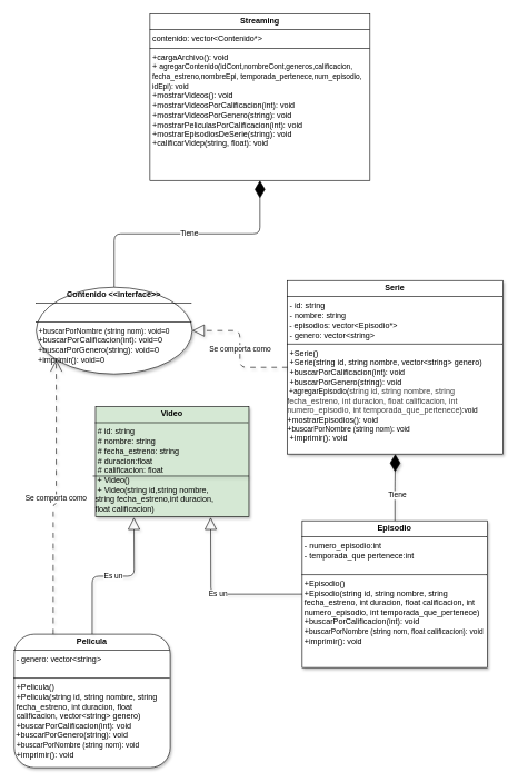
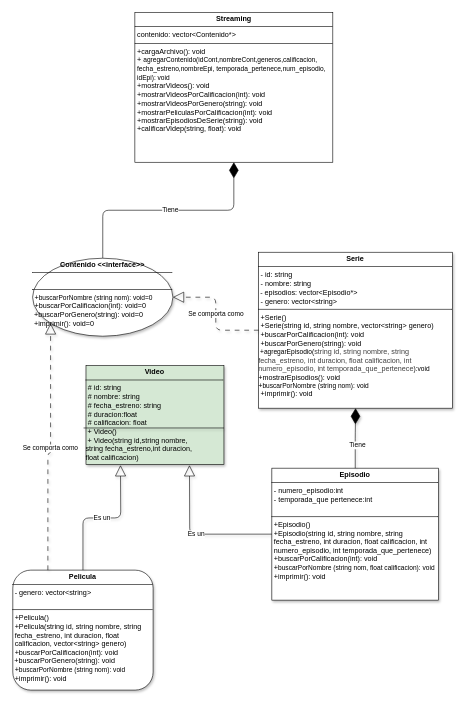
  <mxCell id="0" />
  <mxCell id="1" parent="0" />
  <mxCell id="2" value="&lt;p style=&quot;margin:0px;margin-top:4px;text-align:center;&quot;&gt;&lt;b&gt;Streaming&lt;/b&gt;&lt;/p&gt;&lt;hr size=&quot;1&quot; style=&quot;border-style:solid;&quot;&gt;&lt;p style=&quot;margin:0px;margin-left:4px;&quot;&gt;contenido: vector&amp;lt;Contenido*&amp;gt;&lt;/p&gt;&lt;hr size=&quot;1&quot; style=&quot;border-style:solid;&quot;&gt;&lt;p style=&quot;margin:0px;margin-left:4px;&quot;&gt;+cargaArchivo(): void&lt;/p&gt;&lt;p style=&quot;margin:0px;margin-left:4px;&quot;&gt;&lt;span style=&quot;background-color: rgb(251, 251, 251);&quot;&gt;+&amp;nbsp;&lt;/span&gt;&lt;span style=&quot;background-color: rgb(255, 255, 255); color: rgb(0, 0, 0); font-size: 11px; text-wrap-mode: nowrap;&quot;&gt;agregarContenido(idCont,nombreCont,generos,calificacion,&lt;/span&gt;&lt;/p&gt;&lt;p style=&quot;margin:0px;margin-left:4px;&quot;&gt;&lt;span style=&quot;background-color: rgb(255, 255, 255); color: rgb(0, 0, 0); font-size: 11px; text-wrap-mode: nowrap;&quot;&gt;fecha_estreno,nombreEpi,&amp;nbsp;&lt;/span&gt;&lt;span style=&quot;font-size: 11px; text-wrap-mode: nowrap; background-color: transparent;&quot;&gt;temporada_pertenece,num_episodio,&amp;nbsp;&lt;/span&gt;&lt;/p&gt;&lt;p style=&quot;margin:0px;margin-left:4px;&quot;&gt;&lt;span style=&quot;font-size: 11px; text-wrap-mode: nowrap; background-color: transparent;&quot;&gt;idEpi): void&lt;/span&gt;&lt;/p&gt;&lt;p style=&quot;margin:0px;margin-left:4px;&quot;&gt;+mostrarVideos(): void&lt;/p&gt;&lt;p style=&quot;margin:0px;margin-left:4px;&quot;&gt;+mostrarVideosPorCalificacion(int): void&amp;nbsp;&lt;/p&gt;&lt;p style=&quot;margin:0px;margin-left:4px;&quot;&gt;+mostrarVideosPorGenero(string): void&amp;nbsp;&lt;/p&gt;&lt;p style=&quot;margin:0px;margin-left:4px;&quot;&gt;+mostrarPeliculasPorCalificacion(int): void&lt;/p&gt;&lt;p style=&quot;margin:0px;margin-left:4px;&quot;&gt;+mostrarEpisodiosDeSerie(string): void&lt;/p&gt;&lt;p style=&quot;margin:0px;margin-left:4px;&quot;&gt;+calificarVidep(string, float): void&lt;/p&gt;" style="verticalAlign=top;align=left;overflow=fill;html=1;whiteSpace=wrap;" parent="1" vertex="1"><mxGeometry x="223.91" y="20" width="330" height="250" as="geometry" /></mxCell>
  <mxCell id="3" value="&lt;p style=&quot;margin:0px;margin-top:4px;text-align:center;&quot;&gt;&lt;b&gt;Serie&lt;/b&gt;&lt;/p&gt;&lt;hr size=&quot;1&quot; style=&quot;border-style:solid;&quot;&gt;&lt;p style=&quot;margin: 0px 0px 0px 4px;&quot;&gt;- id: string&lt;/p&gt;&lt;p style=&quot;margin: 0px 0px 0px 4px;&quot;&gt;- nombre: string&lt;/p&gt;&amp;nbsp;- episodios: vector&amp;lt;Episodio*&amp;gt;&lt;div&gt;&lt;p style=&quot;margin: 0px 0px 0px 4px;&quot;&gt;- genero: vector&amp;lt;string&amp;gt;&lt;/p&gt;&lt;p style=&quot;margin: 0px 0px 0px 4px;&quot;&gt;&lt;span style=&quot;color: rgb(63, 63, 63);&quot;&gt;&lt;/span&gt;&lt;/p&gt;&lt;hr size=&quot;1&quot; style=&quot;border-style:solid;&quot;&gt;&lt;p style=&quot;margin:0px;margin-left:4px;&quot;&gt;+Serie()&lt;/p&gt;&lt;p style=&quot;margin:0px;margin-left:4px;&quot;&gt;+Serie(string id, string nombre, vector&amp;lt;string&amp;gt; genero)&lt;/p&gt;&lt;p style=&quot;margin:0px;margin-left:4px;&quot;&gt;+buscarPorCalificacion(int): void&lt;/p&gt;&lt;p style=&quot;margin:0px;margin-left:4px;&quot;&gt;+buscarPorGenero(string): void&lt;/p&gt;&lt;p style=&quot;margin: 0px; font-variant-numeric: normal; font-variant-east-asian: normal; font-variant-alternates: normal; font-size-adjust: none; font-kerning: auto; font-optical-sizing: auto; font-feature-settings: normal; font-variation-settings: normal; font-variant-position: normal; font-variant-emoji: normal; font-stretch: normal; line-height: normal; color: rgb(0, 0, 0); -webkit-text-stroke-color: rgb(0, 0, 0); background-color: rgba(255, 255, 255, 0);&quot; class=&quot;p1&quot;&gt;&lt;span style=&quot;font-variant-numeric: normal; font-variant-east-asian: normal; font-variant-alternates: normal; font-variant-position: normal; font-variant-emoji: normal; font-size-adjust: none; font-optical-sizing: auto; font-feature-settings: normal; font-variation-settings: normal; font-stretch: normal; font-size: 11px; line-height: normal; font-kerning: none;&quot; class=&quot;s1&quot;&gt;&amp;nbsp;+agregarEpisodio(&lt;/span&gt;&lt;span style=&quot;color: rgb(63, 63, 63); background-color: transparent;&quot;&gt;string id, string nombre, string fecha_estreno, int duracion, float calificacion, int numero_episodio, int temporada_que_pertenece&lt;/span&gt;&lt;span style=&quot;font-size: 11px; background-color: light-dark(rgba(255, 255, 255, 0), rgb(18, 18, 18)); -webkit-text-stroke-color: light-dark(rgb(0, 0, 0), rgb(237, 237, 237));&quot;&gt;):void&lt;/span&gt;&lt;/p&gt;&lt;p style=&quot;margin: 0px 0px 0px 4px; text-indent: -4px; font-variant-numeric: normal; font-variant-east-asian: normal; font-variant-alternates: normal; font-size-adjust: none; font-kerning: auto; font-optical-sizing: auto; font-feature-settings: normal; font-variation-settings: normal; font-variant-position: normal; font-variant-emoji: normal; font-stretch: normal; line-height: normal; color: rgb(0, 0, 0); -webkit-text-stroke-color: rgb(0, 0, 0); background-color: rgba(255, 255, 255, 0);&quot; class=&quot;p2&quot;&gt;&lt;span style=&quot;font-kerning: none;&quot; class=&quot;s3&quot;&gt;+mostrarEpisodios(): void&lt;/span&gt;&lt;/p&gt;&lt;p style=&quot;margin: 0px 0px 0px 4px; text-indent: -4px; font-variant-numeric: normal; font-variant-east-asian: normal; font-variant-alternates: normal; font-size-adjust: none; font-kerning: auto; font-optical-sizing: auto; font-feature-settings: normal; font-variation-settings: normal; font-variant-position: normal; font-variant-emoji: normal; font-stretch: normal; font-size: 11px; line-height: normal; color: rgb(0, 0, 0); -webkit-text-stroke-color: rgb(0, 0, 0); background-color: rgba(255, 255, 255, 0);&quot; class=&quot;p3&quot;&gt;&lt;span style=&quot;font-variant-numeric: normal; font-variant-east-asian: normal; font-variant-alternates: normal; font-variant-position: normal; font-variant-emoji: normal; font-size-adjust: none; font-optical-sizing: auto; font-feature-settings: normal; font-variation-settings: normal; font-stretch: normal; font-size: 12px; line-height: normal; font-kerning: none; -webkit-text-stroke-color: rgb(48, 48, 48);&quot; class=&quot;s4&quot;&gt;+&lt;/span&gt;&lt;span style=&quot;font-kerning: none;&quot; class=&quot;s3&quot;&gt;buscarPorNombre (string nom): void&amp;nbsp;&lt;/span&gt;&lt;/p&gt;&lt;p style=&quot;margin:0px;margin-left:4px;&quot;&gt;&lt;span style=&quot;background-color: transparent;&quot;&gt;+imprimir(): void&lt;/span&gt;&lt;/p&gt;&lt;/div&gt;" style="verticalAlign=top;align=left;overflow=fill;html=1;whiteSpace=wrap;shadow=1;" parent="1" vertex="1"><mxGeometry x="430.32" y="420" width="323.09" height="260" as="geometry" /></mxCell>
  <mxCell id="4" value="&lt;p style=&quot;margin:0px;margin-top:4px;text-align:center;&quot;&gt;&lt;b&gt;Pelicula&lt;/b&gt;&lt;/p&gt;&lt;hr size=&quot;1&quot; style=&quot;border-style:solid;&quot;&gt;&lt;p style=&quot;margin: 0px 0px 0px 4px;&quot;&gt;- genero: vector&amp;lt;string&amp;gt;&lt;/p&gt;&lt;div&gt;&lt;br&gt;&lt;/div&gt;&lt;hr size=&quot;1&quot; style=&quot;border-style:solid;&quot;&gt;&lt;p style=&quot;margin:0px;margin-left:4px;&quot;&gt;&lt;span style=&quot;color: light-dark(rgb(0, 0, 0), rgb(255, 255, 255));&quot;&gt;&lt;/span&gt;&lt;/p&gt;&lt;p style=&quot;margin:0px;margin-left:4px;&quot;&gt;+Pelicula()&lt;/p&gt;&lt;p style=&quot;margin:0px;margin-left:4px;&quot;&gt;+Pelicula(string id, string nombre, string fecha_estreno, int duracion, float calificacion, vector&amp;lt;string&amp;gt; genero)&lt;/p&gt;&lt;p style=&quot;margin:0px;margin-left:4px;&quot;&gt;&lt;span style=&quot;color: light-dark(rgb(0, 0, 0), rgb(255, 255, 255));&quot;&gt;+buscarPorCalificacion(int): void&lt;/span&gt;&lt;/p&gt;&lt;div&gt;&amp;nbsp;+buscarPorGenero(string): void&lt;/div&gt;&lt;div&gt;&lt;p style=&quot;margin: 0px 0px 0px 4px;&quot;&gt;&lt;span style=&quot;-webkit-text-stroke-color: rgb(0, 0, 0); font-variant-numeric: normal; font-variant-east-asian: normal; font-variant-alternates: normal; font-variant-position: normal; font-variant-emoji: normal; font-size-adjust: none; font-optical-sizing: auto; font-feature-settings: normal; font-variation-settings: normal; font-stretch: normal; line-height: normal; font-kerning: none; background-color: rgb(250, 250, 250);&quot; class=&quot;s1&quot;&gt;+&lt;/span&gt;&lt;span style=&quot;font-size: 11px; -webkit-text-stroke-color: rgb(0, 0, 0); font-kerning: none;&quot; class=&quot;s2&quot;&gt;buscarPorNombre (string nom): void&lt;/span&gt;&lt;span style=&quot;background-color: transparent;&quot;&gt;&amp;nbsp;&lt;/span&gt;&lt;/p&gt;&lt;p style=&quot;margin: 0px 0px 0px 4px;&quot;&gt;&lt;span style=&quot;background-color: transparent;&quot;&gt;+imprimir(): void&lt;/span&gt;&lt;/p&gt;&lt;/div&gt;" style="verticalAlign=top;align=left;overflow=fill;html=1;whiteSpace=wrap;shadow=1;rounded=1;" parent="1" vertex="1"><mxGeometry x="20.41" y="950" width="233.91" height="200" as="geometry" /></mxCell>
  <mxCell id="5" value="&lt;p style=&quot;margin:0px;margin-top:4px;text-align:center;&quot;&gt;&lt;b&gt;Episodio&lt;/b&gt;&lt;/p&gt;&lt;hr size=&quot;1&quot; style=&quot;border-style:solid;&quot;&gt;&lt;p style=&quot;margin:0px;margin-left:4px;&quot;&gt;&lt;span style=&quot;background-color: transparent;&quot;&gt;- numero_episodio:int&lt;/span&gt;&lt;/p&gt;&lt;p style=&quot;margin:0px;margin-left:4px;&quot;&gt;- temporada_que pertenece:int&lt;/p&gt;&lt;p style=&quot;margin: 0px 0px 0px 4px;&quot;&gt;&lt;br&gt;&lt;/p&gt;&lt;hr size=&quot;1&quot; style=&quot;border-style:solid;&quot;&gt;&lt;p style=&quot;margin:0px;margin-left:4px;&quot;&gt;+Episodio()&lt;/p&gt;&lt;p style=&quot;margin:0px;margin-left:4px;&quot;&gt;+Episodio(string id, string nombre, string fecha_estreno, int duracion, float calificacion, int numero_episodio, int temporada_que_pertenece)&lt;/p&gt;&lt;p style=&quot;margin:0px;margin-left:4px;&quot;&gt;+buscarPorCalificacion(int): void&lt;/p&gt;&lt;p style=&quot;margin: 0px 0px 0px 4px;&quot;&gt;&lt;span style=&quot;-webkit-text-stroke-color: rgb(0, 0, 0); font-variant-numeric: normal; font-variant-east-asian: normal; font-variant-alternates: normal; font-variant-position: normal; font-variant-emoji: normal; font-size-adjust: none; font-optical-sizing: auto; font-feature-settings: normal; font-variation-settings: normal; font-stretch: normal; line-height: normal; font-kerning: none; background-color: rgb(250, 250, 250);&quot; class=&quot;s1&quot;&gt;+&lt;/span&gt;&lt;span style=&quot;font-size: 11px; -webkit-text-stroke-color: rgb(0, 0, 0); font-kerning: none;&quot; class=&quot;s2&quot;&gt;buscarPorNombre (string nom, float calificacion): void&lt;/span&gt;&lt;/p&gt;&lt;p style=&quot;margin: 0px 0px 0px 4px;&quot;&gt;&lt;span style=&quot;background-color: transparent;&quot;&gt;+imprimir(): void&lt;/span&gt;&lt;/p&gt;" style="verticalAlign=top;align=left;overflow=fill;html=1;whiteSpace=wrap;shadow=1;" parent="1" vertex="1"><mxGeometry x="452.28" y="780" width="278.09" height="220" as="geometry" /></mxCell>
  <mxCell id="6" value="" style="endArrow=diamondThin;endFill=1;endSize=24;html=1;edgeStyle=orthogonalEdgeStyle;" parent="1" source="14" target="2" edge="1"><mxGeometry width="160" relative="1" as="geometry"><mxPoint x="235.91" y="361" as="sourcePoint" /><mxPoint x="471" y="280" as="targetPoint" /></mxGeometry></mxCell>
  <mxCell id="7" value="Tiene" style="edgeLabel;html=1;align=center;verticalAlign=middle;resizable=0;points=[];shadow=1;" parent="6" connectable="0" vertex="1"><mxGeometry x="0.014" y="1" relative="1" as="geometry"><mxPoint as="offset" /></mxGeometry></mxCell>
  <mxCell id="8" value="" style="endArrow=diamondThin;endFill=1;endSize=24;html=1;entryX=0.5;entryY=1;entryDx=0;entryDy=0;exitX=0.5;exitY=0;exitDx=0;exitDy=0;edgeStyle=orthogonalEdgeStyle;shadow=1;" parent="1" source="5" target="3" edge="1"><mxGeometry width="160" relative="1" as="geometry"><mxPoint x="293.32" y="830" as="sourcePoint" /><mxPoint x="613.32" y="670" as="targetPoint" /></mxGeometry></mxCell>
  <mxCell id="9" value="Tiene" style="edgeLabel;html=1;align=center;verticalAlign=middle;resizable=0;points=[];shadow=1;" parent="8" connectable="0" vertex="1"><mxGeometry x="-0.239" y="-3" relative="1" as="geometry"><mxPoint as="offset" /></mxGeometry></mxCell>
  <mxCell id="10" value="&lt;p style=&quot;margin:0px;margin-top:4px;text-align:center;&quot;&gt;&lt;b&gt;Video&lt;/b&gt;&lt;/p&gt;&lt;hr size=&quot;1&quot; style=&quot;border-style:solid;&quot;&gt;&lt;p style=&quot;margin:0px;margin-left:4px;&quot;&gt;&lt;/p&gt;&lt;p style=&quot;margin: 0px 0px 0px 4px;&quot;&gt;# id: string&lt;/p&gt;&lt;p style=&quot;margin: 0px 0px 0px 4px;&quot;&gt;# nombre: string&lt;/p&gt;&lt;p style=&quot;margin: 0px 0px 0px 4px;&quot;&gt;&lt;span&gt;&lt;font style=&quot;color: light-dark(rgb(0, 0, 0), rgb(255, 255, 255));&quot;&gt;# fecha_estreno: string&lt;/font&gt;&lt;/span&gt;&lt;/p&gt;&lt;p style=&quot;margin: 0px 0px 0px 4px;&quot;&gt;&lt;span style=&quot;color: rgb(63, 63, 63);&quot;&gt;&lt;font style=&quot;color: light-dark(rgb(0, 0, 0), rgb(255, 255, 255));&quot;&gt;# duracion:float&lt;/font&gt;&lt;/span&gt;&lt;/p&gt;&lt;p style=&quot;margin: 0px 0px 0px 4px;&quot;&gt;&lt;span style=&quot;background-color: transparent;&quot;&gt;# calificacion: float&lt;/span&gt;&lt;/p&gt;&lt;div&gt;&amp;nbsp;+ Video()&lt;/div&gt;&lt;div&gt;&amp;nbsp;+&amp;nbsp;&lt;font face=&quot;Helvetica&quot; color=&quot;#000000&quot;&gt;&lt;span style=&quot;white-space: pre;&quot;&gt;Video&lt;/span&gt;&lt;span style=&quot;white-space: pre;&quot;&gt;(&lt;/span&gt;&lt;span style=&quot;white-space: pre;&quot;&gt;string&lt;/span&gt;&lt;span style=&quot;white-space: pre;&quot;&gt; &lt;/span&gt;&lt;span style=&quot;white-space: pre;&quot;&gt;id&lt;/span&gt;&lt;span style=&quot;white-space: pre;&quot;&gt;,&lt;/span&gt;&lt;span style=&quot;white-space: pre;&quot;&gt;string&lt;/span&gt;&lt;span style=&quot;white-space: pre;&quot;&gt; &lt;/span&gt;&lt;span style=&quot;white-space: pre;&quot;&gt;nombre&lt;/span&gt;&lt;span style=&quot;white-space: pre;&quot;&gt;,&lt;/span&gt;&lt;/font&gt;&lt;/div&gt;&lt;div&gt;&lt;font face=&quot;Helvetica&quot; color=&quot;#000000&quot;&gt;&lt;span style=&quot;white-space: pre;&quot;&gt;string&lt;/span&gt;&lt;span style=&quot;white-space: pre;&quot;&gt; &lt;/span&gt;&lt;span style=&quot;white-space: pre;&quot;&gt;fecha_estreno&lt;/span&gt;&lt;span style=&quot;white-space: pre;&quot;&gt;,&lt;/span&gt;&lt;span style=&quot;white-space: pre;&quot;&gt;int&lt;/span&gt;&lt;span style=&quot;white-space: pre;&quot;&gt; &lt;/span&gt;&lt;span style=&quot;white-space: pre;&quot;&gt;duracion&lt;/span&gt;&lt;span style=&quot;white-space: pre;&quot;&gt;,&lt;/span&gt;&lt;/font&gt;&lt;/div&gt;&lt;div&gt;&lt;font face=&quot;Helvetica&quot; color=&quot;#000000&quot;&gt;&lt;span style=&quot;white-space: pre;&quot;&gt;float&lt;/span&gt;&lt;span style=&quot;white-space: pre;&quot;&gt; &lt;/span&gt;&lt;span style=&quot;white-space: pre;&quot;&gt;calificacion&lt;/span&gt;&lt;span style=&quot;white-space: pre;&quot;&gt;)&lt;/span&gt;&lt;/font&gt;&lt;/div&gt;" style="verticalAlign=top;align=left;overflow=fill;html=1;whiteSpace=wrap;shadow=1;fillColor=#d5e8d4;" parent="1" vertex="1"><mxGeometry x="142.41" y="609" width="230" height="165" as="geometry" /></mxCell>
  <mxCell id="11" value="Es un" style="endArrow=block;endSize=16;endFill=0;html=1;exitX=0.5;exitY=0;exitDx=0;exitDy=0;entryX=0.25;entryY=1;entryDx=0;entryDy=0;edgeStyle=orthogonalEdgeStyle;shadow=1;" parent="1" source="4" edge="1"><mxGeometry x="-0.002" width="160" relative="1" as="geometry"><mxPoint x="303.32" y="560" as="sourcePoint" /><mxPoint x="199.91" y="775" as="targetPoint" /><mxPoint as="offset" /></mxGeometry></mxCell>
  <mxCell id="12" value="Es un" style="endArrow=block;endSize=16;endFill=0;html=1;exitX=0;exitY=0.5;exitDx=0;exitDy=0;entryX=0.75;entryY=1;entryDx=0;entryDy=0;edgeStyle=orthogonalEdgeStyle;shadow=1;" parent="1" source="5" edge="1"><mxGeometry x="-0.001" width="160" relative="1" as="geometry"><mxPoint x="136.32" y="730" as="sourcePoint" /><mxPoint x="314.91" y="775" as="targetPoint" /><mxPoint as="offset" /></mxGeometry></mxCell>
  <mxCell id="13" value="" style="line;strokeWidth=1;fillColor=none;align=left;verticalAlign=middle;spacingTop=-1;spacingLeft=3;spacingRight=3;rotatable=0;labelPosition=right;points=[];portConstraint=eastwest;strokeColor=inherit;shadow=1;" parent="1" vertex="1"><mxGeometry x="138.32" y="709" width="234.09" height="8" as="geometry" /></mxCell>
  <mxCell id="14" value="&lt;p style=&quot;margin:0px;margin-top:4px;text-align:center;&quot;&gt;&lt;b&gt;Contenido &amp;lt;&amp;lt;interface&amp;gt;&amp;gt;&lt;/b&gt;&lt;/p&gt;&lt;hr size=&quot;1&quot; style=&quot;border-style:solid;&quot;&gt;&lt;p style=&quot;margin: 0px 0px 0px 4px;&quot;&gt;&lt;br&gt;&lt;/p&gt;&lt;hr size=&quot;1&quot; style=&quot;border-style:solid;&quot;&gt;&lt;p style=&quot;margin:0px;margin-left:4px;&quot;&gt;&lt;span style=&quot;background-color: transparent; color: light-dark(rgb(0, 0, 0), rgb(255, 255, 255));&quot;&gt;&lt;/span&gt;&lt;/p&gt;&lt;p style=&quot;margin: 0px 0px 0px 4px;&quot;&gt;&lt;span style=&quot;background-color: light-dark(#ffffff, var(--ge-dark-color, #121212));&quot;&gt;+&lt;span style=&quot;font-size: 11px; text-align: center; text-wrap-mode: nowrap; color: light-dark(rgb(0, 0, 0), rgb(255, 255, 255));&quot;&gt;buscarPorNombre (string nom): void=0&lt;/span&gt;&lt;/span&gt;&lt;/p&gt;&lt;p style=&quot;margin:0px;margin-left:4px;&quot;&gt;&lt;span style=&quot;background-color: transparent; color: light-dark(rgb(0, 0, 0), rgb(255, 255, 255));&quot;&gt;+buscarPorCalificacion(int): void=0&lt;/span&gt;&lt;/p&gt;&lt;div&gt;&amp;nbsp;+buscarPorGenero(string): void=0&lt;/div&gt;&lt;div&gt;&amp;nbsp;+imprimir(): void=0&lt;/div&gt;" style="ellipse;verticalAlign=top;align=left;overflow=fill;html=1;whiteSpace=wrap;shadow=1;" parent="1" vertex="1"><mxGeometry x="53.41" y="430" width="233.91" height="130" as="geometry" /></mxCell>
  <mxCell id="15" value="Se comporta como" style="endArrow=block;endSize=16;endFill=0;html=1;exitX=0;exitY=0.5;exitDx=0;exitDy=0;edgeStyle=orthogonalEdgeStyle;dashed=1;dashPattern=8 8;shadow=1;" parent="1" source="3" target="14" edge="1"><mxGeometry x="-0.001" width="160" relative="1" as="geometry"><mxPoint x="388.41" y="679.5" as="sourcePoint" /><mxPoint x="263.41" y="624.5" as="targetPoint" /><mxPoint as="offset" /></mxGeometry></mxCell>
- <mxCell id="16" value="Se comporta como" style="endArrow=open;endSize=16;endFill=0;html=1;exitX=0.25;exitY=0;exitDx=0;exitDy=0;edgeStyle=orthogonalEdgeStyle;dashed=1;dashPattern=8 8;shadow=1;" parent="1" source="4" target="14" edge="1"><mxGeometry x="-0.001" width="160" relative="1" as="geometry"><mxPoint x="440.41" y="560" as="sourcePoint" /><mxPoint x="83.41" y="580" as="targetPoint" /><mxPoint as="offset" /><Array as="points"><mxPoint x="79.41" y="755" /><mxPoint x="83.41" y="755" /></Array></mxGeometry></mxCell>
+ <mxCell id="16" value="Se comporta como" style="endArrow=block;endSize=16;endFill=0;html=1;exitX=0.25;exitY=0;exitDx=0;exitDy=0;edgeStyle=orthogonalEdgeStyle;dashed=1;dashPattern=8 8;shadow=1;" parent="1" source="4" target="14" edge="1"><mxGeometry x="-0.001" width="160" relative="1" as="geometry"><mxPoint x="440.41" y="560" as="sourcePoint" /><mxPoint x="83.41" y="580" as="targetPoint" /><mxPoint as="offset" /><Array as="points"><mxPoint x="79.41" y="755" /><mxPoint x="83.41" y="755" /></Array></mxGeometry></mxCell>
